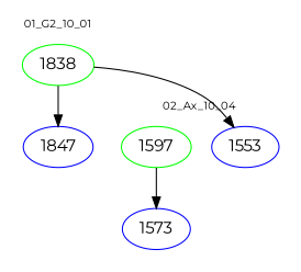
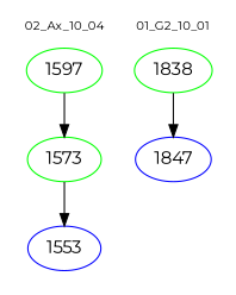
  digraph {
    fontname=Montserrat
    node [color=green fontname=Montserrat]
    edge [color=black fontname=Montserrat]
-   n1 [color=blue label=1573]
+   n1 [label=1573]
    n2 [color=blue label=1553]
    n3 [label=1597]
    n4 [label=1838]
    n5 [color=blue label=1847]
    subgraph cluster_1 {
      color=white
      fontsize=10
      label="02_Ax_10_04"
      n1
      n2
      n3
    }
    subgraph cluster_2 {
      color=white
      fontsize=10
      label="01_G2_10_01"
      n4
      n5
    }
-   n4 -> n2
+   n1 -> n2
    n3 -> n1
    n4 -> n5
  }
